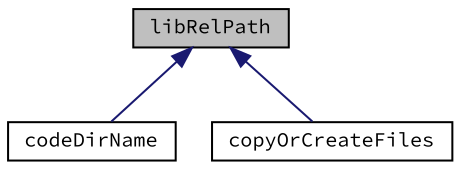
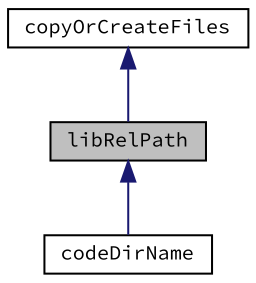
  digraph {
    fontname="Source Code Pro"
    rankdir=TB
    node [color=black fontname="Source Code Pro" fontsize=10 shape=record]
    edge [color=midnightblue dir=back fontname="Source Code Pro" fontsize=10 labelfontname=FreeSans labelfontsize=10 style=solid]
    n1 [fillcolor=grey75 fontcolor=black height=0.2 label=libRelPath style=filled width=0.4]
    n2 [height=0.2 label=codeDirName width=0.4]
    n3 [height=0.2 label=copyOrCreateFiles width=0.4]
    n1 -> n2
-   n1 -> n3
+   n3 -> n1
  }
